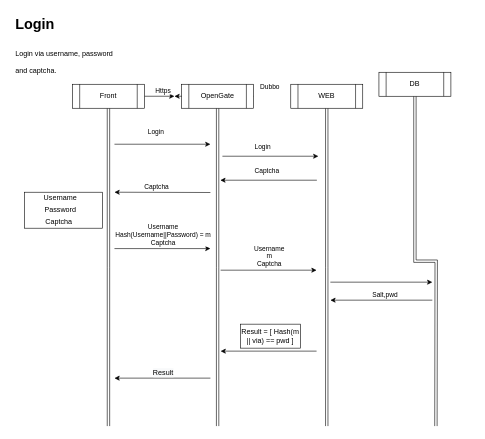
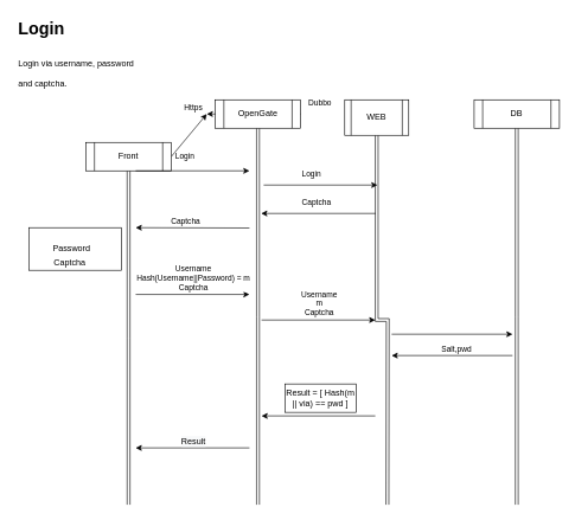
  <mxCell id="0" />
  <mxCell id="1" parent="0" />
  <mxCell id="2" style="edgeStyle=orthogonalEdgeStyle;rounded=0;orthogonalLoop=1;jettySize=auto;html=1;exitX=0.5;exitY=1;exitDx=0;exitDy=0;shape=link;" edge="1" parent="1" source="6"><mxGeometry relative="1" as="geometry"><mxPoint x="180" y="710" as="targetPoint" /></mxGeometry></mxCell>
  <mxCell id="3" style="edgeStyle=orthogonalEdgeStyle;rounded=0;orthogonalLoop=1;jettySize=auto;html=1;exitX=1;exitY=0.5;exitDx=0;exitDy=0;entryX=1;entryY=0.5;entryDx=0;entryDy=0;" edge="1" parent="1" source="6" target="6"><mxGeometry relative="1" as="geometry" /></mxCell>
  <mxCell id="4" style="edgeStyle=orthogonalEdgeStyle;rounded=0;orthogonalLoop=1;jettySize=auto;html=1;exitX=1;exitY=0.5;exitDx=0;exitDy=0;entryX=1;entryY=0.5;entryDx=0;entryDy=0;entryPerimeter=0;" edge="1" parent="1" source="6" target="6"><mxGeometry relative="1" as="geometry" /></mxCell>
  <mxCell id="5" style="edgeStyle=orthogonalEdgeStyle;rounded=0;orthogonalLoop=1;jettySize=auto;html=1;exitX=1;exitY=0.5;exitDx=0;exitDy=0;" edge="1" parent="1" source="6" target="23"><mxGeometry relative="1" as="geometry" /></mxCell>
- <mxCell id="6" value="Front" style="shape=process;whiteSpace=wrap;html=1;backgroundOutline=1;" vertex="1" parent="1"><mxGeometry x="120" y="140" width="120" height="40" as="geometry" /></mxCell>
+ <mxCell id="6" value="Front" style="shape=process;whiteSpace=wrap;html=1;backgroundOutline=1;" vertex="1" parent="1"><mxGeometry x="120" y="200" width="120" height="40" as="geometry" /></mxCell>
  <mxCell id="7" style="edgeStyle=orthogonalEdgeStyle;shape=link;rounded=0;orthogonalLoop=1;jettySize=auto;html=1;exitX=0.5;exitY=1;exitDx=0;exitDy=0;" edge="1" parent="1" source="9"><mxGeometry relative="1" as="geometry"><mxPoint x="362" y="710" as="targetPoint" /></mxGeometry></mxCell>
  <mxCell id="8" style="edgeStyle=orthogonalEdgeStyle;rounded=0;orthogonalLoop=1;jettySize=auto;html=1;exitX=1;exitY=0.5;exitDx=0;exitDy=0;" edge="1" parent="1" source="9" target="23"><mxGeometry relative="1" as="geometry" /></mxCell>
  <mxCell id="9" value="OpenGate" style="shape=process;whiteSpace=wrap;html=1;backgroundOutline=1;" vertex="1" parent="1"><mxGeometry x="302" y="140" width="120" height="40" as="geometry" /></mxCell>
  <mxCell id="10" value="&lt;h1&gt;&lt;span&gt;Login&lt;/span&gt;&lt;/h1&gt;&lt;h1&gt;&lt;span style=&quot;font-size: 12px ; font-weight: 400&quot;&gt;Login via username, password and captcha.&amp;nbsp;&lt;/span&gt;&lt;/h1&gt;" style="text;html=1;strokeColor=none;fillColor=none;spacing=5;spacingTop=-20;whiteSpace=wrap;overflow=hidden;rounded=0;" vertex="1" parent="1"><mxGeometry y="20" width="190" height="120" as="geometry" x="20" /></mxCell>
  <mxCell id="11" style="edgeStyle=orthogonalEdgeStyle;shape=link;rounded=0;orthogonalLoop=1;jettySize=auto;html=1;exitX=0.5;exitY=1;exitDx=0;exitDy=0;" edge="1" parent="1" source="12"><mxGeometry relative="1" as="geometry"><mxPoint x="544" y="710" as="targetPoint" /></mxGeometry></mxCell>
- <mxCell id="12" value="WEB" style="shape=process;whiteSpace=wrap;html=1;backgroundOutline=1;" vertex="1" parent="1"><mxGeometry x="484" y="140" width="120" height="40" as="geometry" /></mxCell>
+ <mxCell id="12" value="WEB" style="shape=process;whiteSpace=wrap;html=1;backgroundOutline=1;" vertex="1" parent="1"><mxGeometry x="484" y="140" width="90" height="50" as="geometry" /></mxCell>
  <mxCell id="13" style="edgeStyle=orthogonalEdgeStyle;shape=link;rounded=0;orthogonalLoop=1;jettySize=auto;html=1;exitX=0.5;exitY=1;exitDx=0;exitDy=0;" edge="1" parent="1" source="14"><mxGeometry relative="1" as="geometry"><mxPoint x="726" y="710" as="targetPoint" /></mxGeometry></mxCell>
- <mxCell id="14" value="DB" style="shape=process;whiteSpace=wrap;html=1;backgroundOutline=1;" vertex="1" parent="1"><mxGeometry x="631" y="120" width="120" height="40" as="geometry" /></mxCell>
+ <mxCell id="14" value="DB" style="shape=process;whiteSpace=wrap;html=1;backgroundOutline=1;" vertex="1" parent="1"><mxGeometry x="666" y="140" width="120" height="40" as="geometry" /></mxCell>
  <mxCell id="15" value="" style="rounded=0;whiteSpace=wrap;html=1;" vertex="1" parent="1"><mxGeometry x="40" y="320" width="130" height="60" as="geometry" /></mxCell>
- <mxCell id="16" value="Username&lt;br&gt;" style="text;html=1;strokeColor=none;fillColor=none;align=center;verticalAlign=middle;whiteSpace=wrap;rounded=0;" vertex="1" parent="1"><mxGeometry x="75" y="320" width="50" height="20" as="geometry" /></mxCell>
  <mxCell id="17" value="Password" style="text;html=1;strokeColor=none;fillColor=none;align=center;verticalAlign=middle;whiteSpace=wrap;rounded=0;" vertex="1" parent="1"><mxGeometry x="75" y="340" width="50" height="20" as="geometry" /></mxCell>
  <mxCell id="18" value="Captcha" style="text;html=1;strokeColor=none;fillColor=none;align=center;verticalAlign=middle;whiteSpace=wrap;rounded=0;" vertex="1" parent="1"><mxGeometry x="70" y="360" width="55" height="20" as="geometry" /></mxCell>
  <mxCell id="19" value="" style="endArrow=classic;html=1;" edge="1" parent="1"><mxGeometry width="50" height="50" relative="1" as="geometry"><mxPoint x="190" y="240" as="sourcePoint" /><mxPoint x="350" y="240" as="targetPoint" /></mxGeometry></mxCell>
  <mxCell id="20" value="Https" style="edgeLabel;html=1;align=center;verticalAlign=middle;resizable=0;points=[];" vertex="1" connectable="0" parent="19"><mxGeometry x="-0.312" y="9" relative="1" as="geometry"><mxPoint x="25" y="-81" as="offset" /></mxGeometry></mxCell>
  <mxCell id="21" value="" style="endArrow=classic;html=1;" edge="1" parent="1"><mxGeometry width="50" height="50" relative="1" as="geometry"><mxPoint x="350" y="320.5" as="sourcePoint" /><mxPoint x="190" y="320" as="targetPoint" /></mxGeometry></mxCell>
  <mxCell id="22" value="Captcha" style="edgeLabel;html=1;align=center;verticalAlign=middle;resizable=0;points=[];" vertex="1" connectable="0" parent="21"><mxGeometry x="0.35" y="-2" relative="1" as="geometry"><mxPoint x="17.99" y="-7.66" as="offset" /></mxGeometry></mxCell>
  <mxCell id="23" value="Dubbo" style="edgeLabel;html=1;align=center;verticalAlign=middle;resizable=0;points=[];" vertex="1" connectable="0" parent="1"><mxGeometry x="290" y="160" as="geometry"><mxPoint x="158" y="-16" as="offset" /></mxGeometry></mxCell>
  <mxCell id="24" value="" style="endArrow=classic;html=1;" edge="1" parent="1"><mxGeometry width="50" height="50" relative="1" as="geometry"><mxPoint x="370" y="260" as="sourcePoint" /><mxPoint x="530" y="260" as="targetPoint" /></mxGeometry></mxCell>
  <mxCell id="25" value="" style="endArrow=classic;html=1;" edge="1" parent="1"><mxGeometry width="50" height="50" relative="1" as="geometry"><mxPoint x="527.5" y="300" as="sourcePoint" /><mxPoint x="366.5" y="300" as="targetPoint" /></mxGeometry></mxCell>
  <mxCell id="26" value="Login" style="edgeLabel;html=1;align=center;verticalAlign=middle;resizable=0;points=[];" vertex="1" connectable="0" parent="1"><mxGeometry x="269.997" y="190.003" as="geometry"><mxPoint x="-11" y="29" as="offset" /></mxGeometry></mxCell>
  <mxCell id="27" value="&lt;div style=&quot;text-align: center&quot;&gt;&lt;font face=&quot;helvetica&quot;&gt;&lt;span style=&quot;font-size: 11px ; background-color: rgb(255 , 255 , 255)&quot;&gt;Login&lt;/span&gt;&lt;/font&gt;&lt;/div&gt;" style="text;whiteSpace=wrap;html=1;" vertex="1" parent="1"><mxGeometry x="422" y="230" width="50" height="30" as="geometry" /></mxCell>
  <mxCell id="28" value="&lt;div style=&quot;text-align: center&quot;&gt;&lt;font face=&quot;helvetica&quot;&gt;&lt;span style=&quot;font-size: 11px ; background-color: rgb(255 , 255 , 255)&quot;&gt;Captcha&lt;/span&gt;&lt;/font&gt;&lt;/div&gt;" style="text;whiteSpace=wrap;html=1;" vertex="1" parent="1"><mxGeometry x="422" y="270" width="50" height="20" as="geometry" /></mxCell>
  <mxCell id="29" value="" style="endArrow=classic;html=1;" edge="1" parent="1"><mxGeometry width="50" height="50" relative="1" as="geometry"><mxPoint x="190" y="414" as="sourcePoint" /><mxPoint x="350" y="414" as="targetPoint" /></mxGeometry></mxCell>
  <mxCell id="30" value="Username&lt;br&gt;Hash(Username||Password) = m&lt;br&gt;Captcha" style="edgeLabel;html=1;align=center;verticalAlign=middle;resizable=0;points=[];" vertex="1" connectable="0" parent="29"><mxGeometry x="-0.312" y="9" relative="1" as="geometry"><mxPoint x="25" y="-15" as="offset" /></mxGeometry></mxCell>
  <mxCell id="31" value="" style="endArrow=classic;html=1;" edge="1" parent="1"><mxGeometry width="50" height="50" relative="1" as="geometry"><mxPoint x="367" y="450" as="sourcePoint" /><mxPoint x="527" y="450" as="targetPoint" /></mxGeometry></mxCell>
  <mxCell id="32" value="Username&lt;br&gt;m&lt;br&gt;Captcha" style="edgeLabel;html=1;align=center;verticalAlign=middle;resizable=0;points=[];" vertex="1" connectable="0" parent="31"><mxGeometry x="-0.312" y="9" relative="1" as="geometry"><mxPoint x="25" y="-15" as="offset" /></mxGeometry></mxCell>
  <mxCell id="33" value="" style="endArrow=classic;html=1;" edge="1" parent="1"><mxGeometry width="50" height="50" relative="1" as="geometry"><mxPoint x="720" y="500" as="sourcePoint" /><mxPoint x="550" y="500" as="targetPoint" /></mxGeometry></mxCell>
  <mxCell id="34" value="Salt,pwd" style="edgeLabel;html=1;align=center;verticalAlign=middle;resizable=0;points=[];" vertex="1" connectable="0" parent="33"><mxGeometry x="-0.2" y="-4" relative="1" as="geometry"><mxPoint x="-12" y="-6" as="offset" /></mxGeometry></mxCell>
  <mxCell id="35" value="" style="endArrow=classic;html=1;" edge="1" parent="1"><mxGeometry width="50" height="50" relative="1" as="geometry"><mxPoint x="550" y="470" as="sourcePoint" /><mxPoint x="720" y="470" as="targetPoint" /></mxGeometry></mxCell>
  <mxCell id="36" value="Result = [ Hash(m || via) == pwd ]" style="rounded=0;whiteSpace=wrap;html=1;" vertex="1" parent="1"><mxGeometry x="400" y="540" width="100" height="40" as="geometry" /></mxCell>
  <mxCell id="37" value="" style="endArrow=classic;html=1;" edge="1" parent="1"><mxGeometry width="50" height="50" relative="1" as="geometry"><mxPoint x="527" y="585" as="sourcePoint" /><mxPoint x="367" y="585" as="targetPoint" /></mxGeometry></mxCell>
  <mxCell id="38" value="" style="endArrow=classic;html=1;" edge="1" parent="1"><mxGeometry width="50" height="50" relative="1" as="geometry"><mxPoint x="350" y="630" as="sourcePoint" /><mxPoint x="190" y="630" as="targetPoint" /></mxGeometry></mxCell>
  <mxCell id="39" value="&lt;span style=&quot;font-size: 12px ; background-color: rgb(248 , 249 , 250)&quot;&gt;Result&lt;/span&gt;" style="edgeLabel;html=1;align=center;verticalAlign=middle;resizable=0;points=[];" vertex="1" connectable="0" parent="38"><mxGeometry x="0.15" y="2" relative="1" as="geometry"><mxPoint x="12" y="-12" as="offset" /></mxGeometry></mxCell>
